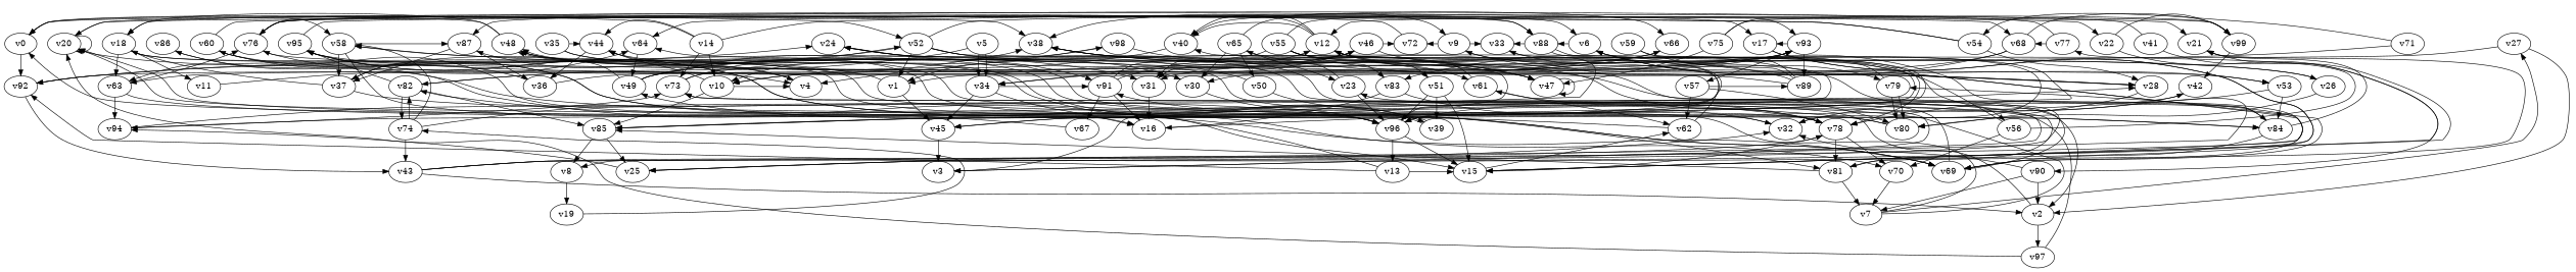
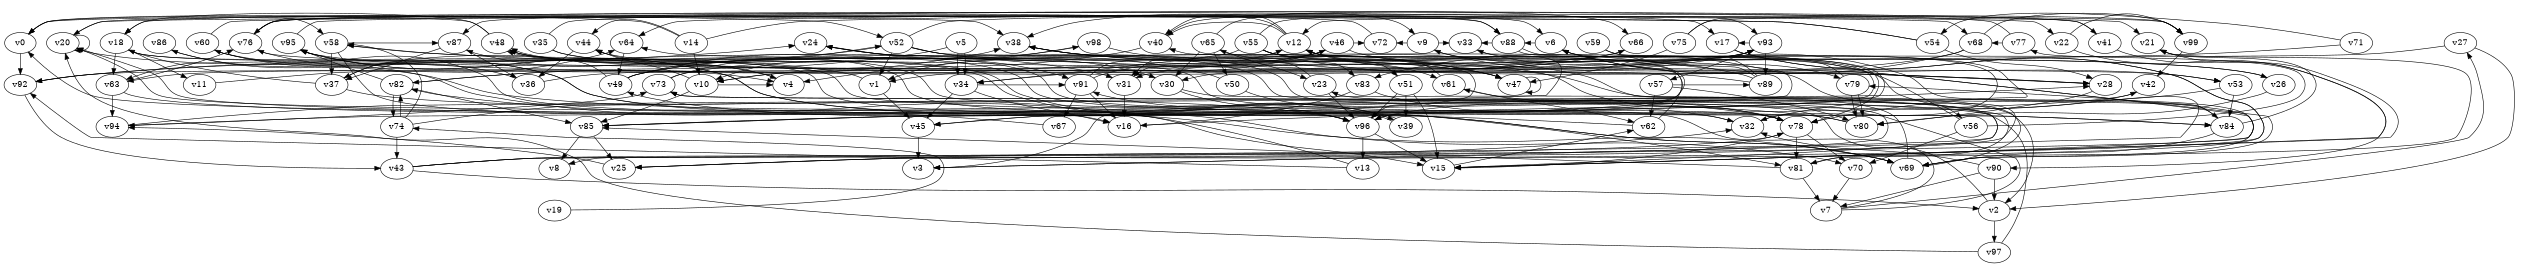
  digraph {
    node [player=1]
    v0 [player=0]
    v38 [player=0]
    v92
    v2 [player=0]
    v78
    v24 [player=0]
    v43 [player=0]
    v1 [player=0]
    v45
    v58
    v3
    v28 [player=0]
    v87
    v16 [player=0]
    v37 [player=0]
    v44 [player=0]
    v97
    v4 [player=0]
    v36
    v20 [player=0]
    v23
    v80
    v65
    v5 [player=0]
    v34
    v82 [player=0]
    v91
    v85
    v74 [player=0]
    v95
    v6
    v69
    v88 [player=0]
    v33
    v7 [player=0]
    v27 [player=0]
    v48
    v31
    v18
    v84 [player=0]
    v12 [player=0]
    v51 [player=0]
    v67 [player=0]
    v19 [player=0]
    v8
    v9
    v72
    v10
    v25
    v11 [player=0]
    v64 [player=0]
    v49 [player=0]
    v40
    v61 [player=0]
    v96 [player=0]
    v66 [player=0]
    v62 [player=0]
    v13
    v15
    v60 [player=0]
    v76 [player=0]
    v21 [player=0]
    v17 [player=0]
    v52
    v14 [player=0]
    v73
    v46
    v81
    v42 [player=0]
    v63
    v94
    v56
    v68 [player=0]
    v99
    v30 [player=0]
    v83
    v22
    v90
    v32
    v26 [player=0]
    v86
    v50
    v39
    v70 [player=0]
    v35
    v41 [player=0]
    v93 [player=0]
    v57
    v89
    v79 [player=0]
    v53 [player=0]
    v47 [player=0]
    v98
    v54 [player=0]
    v55 [player=0]
    v77
    v59
    v71 [player=0]
    v75
    v0 -> v38 [constraint="time % 6 == 4"]
    v0 -> v92
    v38 -> v2 [constraint="time == 20"]
    v38 -> v78 [constraint="time >= 11"]
    v92 -> v24 [constraint="time <= 10"]
    v92 -> v43 [constraint="time >= 10"]
    v2 -> v44 [constraint="(time % 3 == 0) || (time % 3 == 2)"]
    v2 -> v97
    v78 -> v49 [constraint="time >= 6"]
    v78 -> v61 [constraint="time % 4 == 1"]
    v78 -> v15
    v78 -> v81
    v78 -> v70
    v24 -> v91 [constraint="time <= 20"]
    v24 -> v25 [constraint="time == 1"]
    v43 -> v2 [constraint="time % 4 == 3"]
    v43 -> v78 [constraint="time % 3 == 1"]
    v43 -> v73 [constraint="time == 15"]
    v43 -> v79 [constraint="(time % 4 == 0) || (time % 5 == 2)"]
    v1 -> v45
    v1 -> v58 [constraint="time % 4 == 2"]
    v45 -> v3
    v58 -> v28 [constraint="time == 10"]
    v58 -> v87 [constraint="time <= 12"]
    v58 -> v16 [constraint="time == 20"]
    v58 -> v37
    v3 -> v28 [constraint="time == 18"]
    v28 -> v80
    v28 -> v65 [constraint="(time >= 4) && (time <= 23)"]
    v87 -> v37 [constraint="time >= 14"]
    v87 -> v36
    v16 -> v42 [constraint="time == 0"]
    v37 -> v18 [constraint="time <= 15"]
    v37 -> v96 [constraint="time >= 11"]
    v37 -> v83 [constraint="time <= 25"]
    v44 -> v4
    v44 -> v36
    v97 -> v20 [constraint="time == 5"]
    v97 -> v23 [constraint="time == 10"]
    v4 -> v87 [constraint="time % 5 == 0"]
    v36 -> v95 [constraint="(time % 3 == 0) || (time % 4 == 2)"]
    v36 -> v93 [constraint="time >= 3"]
    v20 -> v20 [constraint="time == 4"]
    v20 -> v31 [constraint="(time >= 7) && (time <= 21)"]
    v20 -> v68 [constraint="time % 3 == 1"]
    v23 -> v96 [constraint="time % 2 == 0"]
    v23 -> v63 [constraint="time % 6 == 0"]
    v80 -> v0 [constraint="time % 4 == 3"]
    v80 -> v86 [constraint="time == 16"]
    v65 -> v23
    v65 -> v9 [constraint="(time % 4 == 0) || (time % 4 == 0)"]
    v65 -> v30
    v65 -> v50
    v5 -> v34 [constraint="time % 4 == 2"]
    v5 -> v34
    v5 -> v82 [constraint="time == 8"]
    v34 -> v45
    v34 -> v16
    v34 -> v91 [constraint="(time % 3 == 1) || (time % 4 == 1)"]
    v82 -> v38 [constraint="time % 2 == 1"]
    v82 -> v85
    v82 -> v74
    v82 -> v95 [constraint="time % 3 == 2"]
    v91 -> v16
    v91 -> v12 [constraint="time <= 18"]
    v91 -> v51 [constraint="time % 2 == 1"]
    v91 -> v67
    v85 -> v12 [constraint="time == 3"]
    v85 -> v8
    v85 -> v25
    v74 -> v43
    v74 -> v58 [constraint="time >= 8"]
    v74 -> v82 [constraint="time == 4"]
    v74 -> v56 [constraint="time % 3 == 0"]
    v95 -> v69 [constraint="time == 16"]
    v95 -> v21 [constraint="time == 20"]
    v95 -> v81 [constraint="time == 11"]
    v6 -> v69 [constraint="time % 5 == 0"]
    v6 -> v88 [constraint="time >= 10"]
    v69 -> v38 [constraint="time >= 1"]
    v69 -> v24 [constraint="time == 0"]
    v69 -> v33 [constraint="time % 6 == 0"]
    v88 -> v85 [constraint="time >= 3"]
    v88 -> v85 [constraint="time % 3 == 2"]
    v88 -> v33 [constraint="time % 2 == 1"]
    v33 -> v78 [constraint="time == 4"]
    v7 -> v91 [constraint="time % 3 == 2"]
    v7 -> v27 [constraint="time == 6"]
    v7 -> v48 [constraint="time <= 6"]
    v27 -> v2 [constraint="time == 18"]
    v27 -> v31 [constraint="time == 10"]
    v48 -> v0 [constraint="(time >= 6) && (time <= 22)"]
    v48 -> v18 [constraint="time % 2 == 0"]
    v48 -> v84 [constraint="time == 3"]
    v31 -> v16
    v18 -> v69 [constraint="time >= 5"]
    v18 -> v84 [constraint="(time >= 10) && (time <= 18)"]
    v18 -> v11
    v18 -> v63
    v84 -> v69
    v84 -> v96 [constraint="time <= 13"]
    v84 -> v21 [constraint="time <= 9"]
    v12 -> v38 [constraint="time >= 11"]
    v12 -> v40 [constraint="time >= 12"]
    v12 -> v40 [constraint="time >= 4"]
    v12 -> v61
    v12 -> v96 [constraint="time == 8"]
    v51 -> v96
    v51 -> v15
    v51 -> v39
    v67 -> v82 [constraint="time <= 7"]
    v19 -> v74 [constraint="time % 3 == 1"]
-   v8 -> v19
    v9 -> v3 [constraint="time % 4 == 3"]
    v9 -> v33 [constraint="time == 13"]
    v9 -> v72 [constraint="time >= 15"]
    v72 -> v18 [constraint="time % 3 == 2"]
    v10 -> v44 [constraint="time == 9"]
    v10 -> v4 [constraint="time == 4"]
    v10 -> v85
    v25 -> v94 [constraint="time % 6 == 4"]
    v25 -> v32 [constraint="time <= 23"]
    v11 -> v64 [constraint="time == 10"]
    v64 -> v49
    v49 -> v37 [constraint="time <= 14"]
    v49 -> v66 [constraint="time % 4 == 0"]
    v49 -> v93 [constraint="time <= 11"]
    v49 -> v98 [constraint="time % 4 == 1"]
    v40 -> v10 [constraint="time == 5"]
    v40 -> v66 [constraint="time >= 5"]
    v61 -> v1 [constraint="time == 7"]
    v61 -> v62
    v96 -> v20 [constraint="time <= 11"]
    v96 -> v13
    v96 -> v15
    v96 -> v60 [constraint="time <= 13"]
    v66 -> v63 [constraint="time % 3 == 0"]
    v62 -> v20 [constraint="time == 15"]
    v62 -> v40 [constraint="time >= 11"]
    v13 -> v92 [constraint="(time % 2 == 1) || (time % 3 == 0)"]
-   v13 -> v15 [constraint="time <= 21"]
+   v30 -> v15 [constraint="time <= 21"]
    v13 -> v76 [constraint="time >= 12"]
    v15 -> v6 [constraint="(time % 2 == 1) || (time % 5 == 0)"]
    v15 -> v62 [constraint="time % 6 == 4"]
    v15 -> v21 [constraint="time == 16"]
    v60 -> v4 [constraint="time == 13"]
    v60 -> v22 [constraint="time <= 5"]
    v60 -> v70 [constraint="time >= 14"]
    v76 -> v58 [constraint="time % 3 == 0"]
    v76 -> v28 [constraint="time % 3 == 1"]
    v76 -> v17 [constraint="time % 4 == 2"]
    v76 -> v52 [constraint="time >= 1"]
    v21 -> v81 [constraint="time >= 14"]
    v17 -> v3 [constraint="time == 11"]
    v17 -> v8 [constraint="time % 5 == 3"]
    v52 -> v92 [constraint="time == 5"]
    v52 -> v1
    v52 -> v45 [constraint="time % 5 == 0"]
    v52 -> v88 [constraint="time >= 10"]
    v52 -> v30
    v52 -> v47 [constraint="time >= 7"]
    v14 -> v0 [constraint="(time >= 10) && (time <= 24)"]
    v14 -> v44 [constraint="time == 13"]
    v14 -> v6 [constraint="(time >= 7) && (time <= 22)"]
    v14 -> v10
-   v14 -> v73
    v73 -> v52 [constraint="time == 12"]
    v73 -> v46 [constraint="time == 1"]
    v46 -> v34 [constraint="time <= 7"]
    v46 -> v72 [constraint="time >= 4"]
    v46 -> v10 [constraint="time % 5 == 2"]
    v46 -> v53 [constraint="time % 4 == 3"]
    v81 -> v85 [constraint="time == 18"]
    v81 -> v7
    v81 -> v73 [constraint="time == 16"]
    v42 -> v96 [constraint="time >= 6"]
    v63 -> v69 [constraint="time % 2 == 1"]
    v63 -> v76 [constraint="time >= 8"]
    v63 -> v94
    v94 -> v84 [constraint="time % 4 == 0"]
    v94 -> v73 [constraint="time % 3 == 2"]
    v56 -> v9 [constraint="time <= 9"]
    v56 -> v70
    v56 -> v77 [constraint="time >= 6"]
    v68 -> v99 [constraint="time == 5"]
    v68 -> v30 [constraint="time >= 12"]
    v68 -> v83 [constraint="time % 4 == 0"]
    v99 -> v12 [constraint="time >= 13"]
    v99 -> v42
    v30 -> v96
    v83 -> v16
    v83 -> v32
    v22 -> v99 [constraint="time >= 15"]
    v22 -> v90 [constraint="time == 13"]
    v90 -> v2
    v90 -> v7
    v90 -> v32 [constraint="time >= 6"]
    v32 -> v6 [constraint="time == 11"]
    v32 -> v64 [constraint="time >= 2"]
    v26 -> v80
    v26 -> v48 [constraint="time <= 11"]
    v86 -> v15 [constraint="time % 3 == 0"]
    v50 -> v24 [constraint="time % 6 == 0"]
    v50 -> v39 [constraint="time == 0"]
    v39 -> v48 [constraint="time == 16"]
    v39 -> v48 [constraint="time == 15"]
    v70 -> v7 [constraint="time == 9"]
    v35 -> v78 [constraint="time <= 25"]
    v35 -> v26 [constraint="time >= 14"]
-   v35 -> v44 [constraint="time == 6"]
+   v35 -> v41 [constraint="time == 6"]
    v41 -> v64 [constraint="time <= 5"]
    v41 -> v15 [constraint="time >= 10"]
    v93 -> v92 [constraint="(time >= 4) && (time <= 24)"]
    v93 -> v17 [constraint="time >= 1"]
    v93 -> v57
    v93 -> v89
    v57 -> v80
    v57 -> v62
    v57 -> v89 [constraint="time % 4 == 2"]
    v89 -> v95 [constraint="time >= 6"]
    v89 -> v31 [constraint="time >= 13"]
    v89 -> v31 [constraint="time == 1"]
    v89 -> v12 [constraint="time % 2 == 1"]
    v79 -> v80 [constraint="time == 3"]
    v79 -> v80
    v79 -> v10 [constraint="time == 2"]
    v53 -> v84
    v53 -> v32
    v47 -> v38 [constraint="time >= 4"]
    v47 -> v47 [constraint="time == 20"]
    v98 -> v4
    v98 -> v47
    v54 -> v28
    v54 -> v20 [constraint="time % 4 == 0"]
    v54 -> v76 [constraint="time <= 21"]
    v55 -> v45 [constraint="time >= 14"]
    v55 -> v34 [constraint="time % 3 == 1"]
    v55 -> v88 [constraint="time == 1"]
    v55 -> v25 [constraint="time % 3 == 2"]
    v55 -> v94 [constraint="time >= 7"]
    v55 -> v53 [constraint="time == 19"]
    v77 -> v87 [constraint="time >= 10"]
    v77 -> v68 [constraint="time <= 20"]
    v59 -> v78 [constraint="time == 8"]
    v59 -> v79 [constraint="time == 3"]
    v71 -> v1 [constraint="time % 5 == 2"]
    v71 -> v54 [constraint="time <= 21"]
    v75 -> v99 [constraint="(time >= 1) && (time <= 23)"]
    v75 -> v93 [constraint="time <= 17"]
    v75 -> v47
  }
